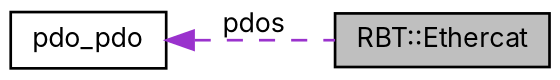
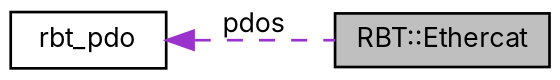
  digraph {
    rankdir=LR
    fontname=Inter
    node [color=black fontname=Inter fontsize=10 shape=record style=filled]
    n1 [fillcolor=grey75 fontcolor=black height=0.2 label="RBT::Ethercat" width=0.4]
-   n2 [fillcolor=white height=0.2 label=pdo_pdo width=0.4]
+   n2 [fillcolor=white height=0.2 label=rbt_pdo width=0.4]
    n2 -> n1 [color=darkorchid3 dir=back fontname=Inter fontsize=10 label=" pdos" labelfontname=Helvetica labelfontsize=10 style=dashed]
  }
